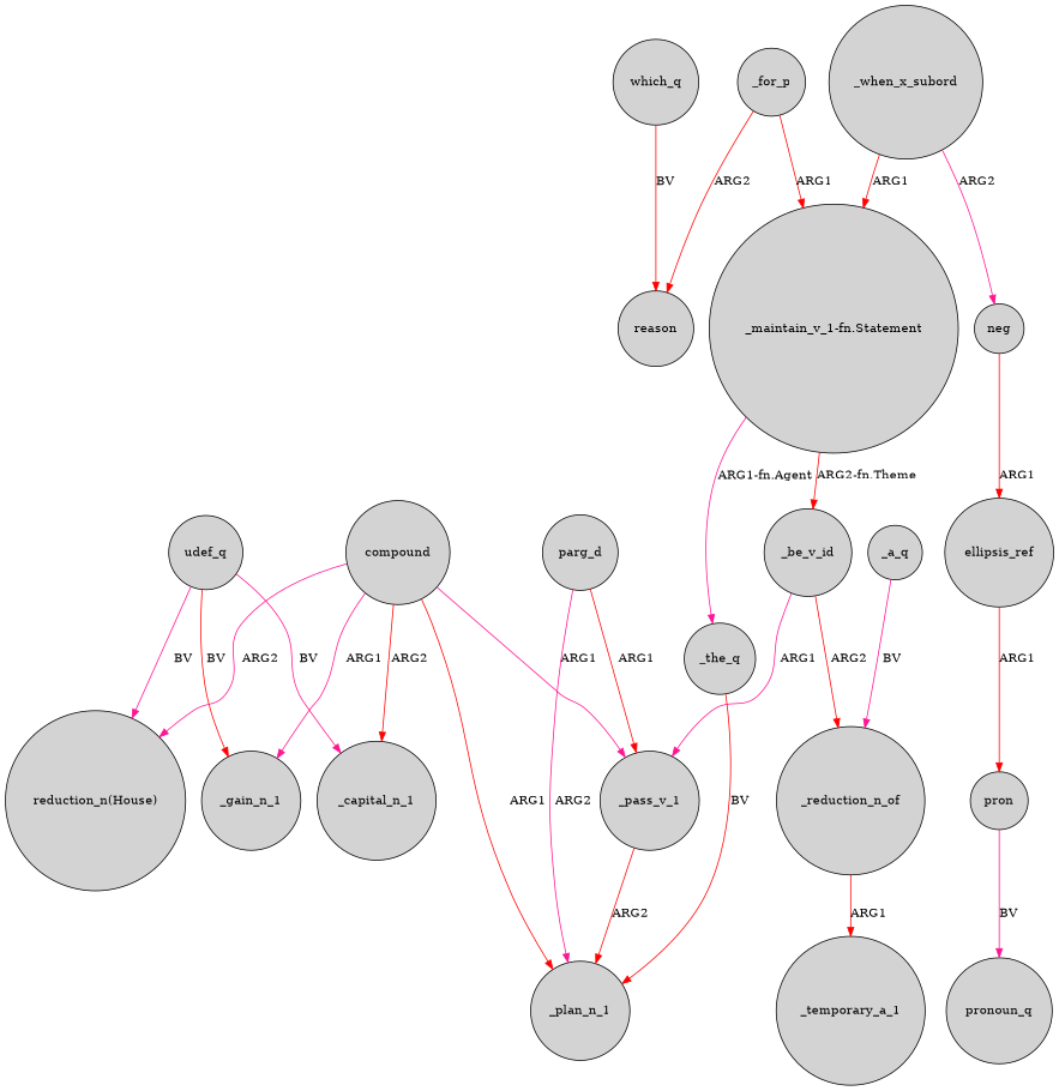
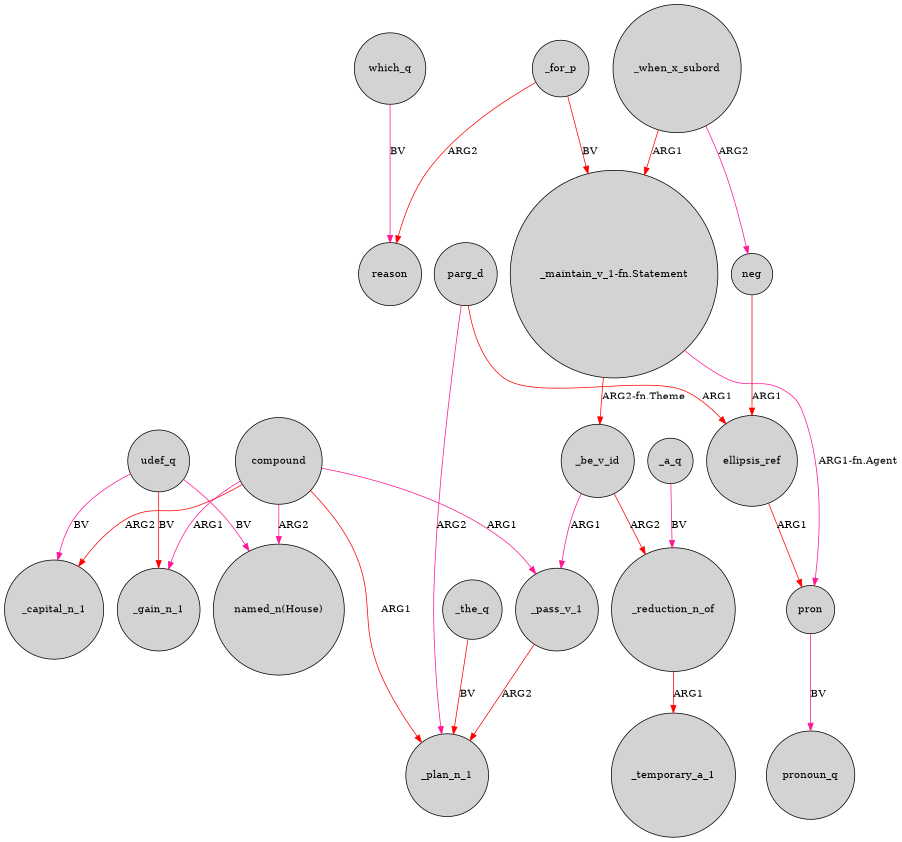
  digraph {
    node [shape=circle style=filled]
    edge [color=red]
    udef_q
-   "named_n(House)" [label="reduction_n(House)"]
+   "named_n(House)"
    _capital_n_1
    _gain_n_1
    compound
    _plan_n_1
    _pass_v_1
    _a_q
    _reduction_n_of
    _temporary_a_1
    "_maintain_v_1-fn.Statement"
    _be_v_id
    pron
    pronoun_q
    _for_p
    reason
    _the_q
    ellipsis_ref
    parg_d
    _when_x_subord
    neg
    which_q
    udef_q -> "named_n(House)" [color=deeppink label=BV]
    udef_q -> _capital_n_1 [color=deeppink label=BV]
    udef_q -> _gain_n_1 [label=BV]
    compound -> "named_n(House)" [color=deeppink label=ARG2]
    compound -> _capital_n_1 [label=ARG2]
    compound -> _gain_n_1 [color=deeppink label=ARG1]
    compound -> _plan_n_1 [label=ARG1]
    compound -> _pass_v_1 [color=deeppink label=ARG1]
    _pass_v_1 -> _plan_n_1 [label=ARG2]
    _a_q -> _reduction_n_of [color=deeppink label=BV]
    _reduction_n_of -> _temporary_a_1 [label=ARG1]
    "_maintain_v_1-fn.Statement" -> _be_v_id [label="ARG2-fn.Theme"]
-   "_maintain_v_1-fn.Statement" -> _the_q [color=deeppink label="ARG1-fn.Agent"]
+   "_maintain_v_1-fn.Statement" -> pron [color=deeppink label="ARG1-fn.Agent"]
    _be_v_id -> _pass_v_1 [color=deeppink label=ARG1]
    _be_v_id -> _reduction_n_of [label=ARG2]
    pron -> pronoun_q [color=deeppink label=BV]
-   _for_p -> "_maintain_v_1-fn.Statement" [label=ARG1]
+   _for_p -> "_maintain_v_1-fn.Statement" [label=BV]
    _for_p -> reason [label=ARG2]
    _the_q -> _plan_n_1 [label=BV]
    ellipsis_ref -> pron [label=ARG1]
    parg_d -> _plan_n_1 [color=deeppink label=ARG2]
-   parg_d -> _pass_v_1 [label=ARG1]
+   parg_d -> ellipsis_ref [label=ARG1]
    _when_x_subord -> "_maintain_v_1-fn.Statement" [label=ARG1]
    _when_x_subord -> neg [color=deeppink label=ARG2]
    neg -> ellipsis_ref [label=ARG1]
-   which_q -> reason [label=BV]
+   which_q -> reason [color=deeppink label=BV]
  }
